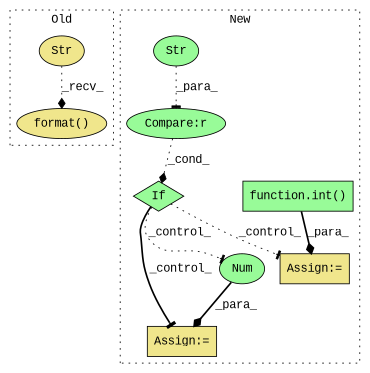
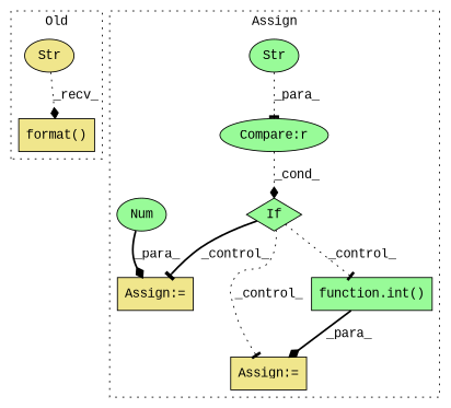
  digraph {
    fontname="Liberation Mono"
    node [a=75 fillcolor=palegreen fontname="Liberation Mono" l=3 shape=box style=filled]
    edge [arrowhead=diamond fontname="Liberation Mono" style=dotted]
-   n1 [fillcolor=khaki l="32,1" label="format()" s="29301,29353" shape=ellipse]
+   n1 [fillcolor=khaki l="32,1" label="format()" s="29301,29353"]
    n2 [a=66 fillcolor=khaki l=24 label=Str s=29301 shape=ellipse]
    n3 [l="4,1" label="function.int()" s="29406,29411"]
    n4 [a=68 fillcolor=khaki label="Assign:=" s=29398]
    n5 [a=96 label=If s=29234 shape=diamond]
    n6 [a=40 l=59 label="Compare:r" s=29237 shape=ellipse]
    n7 [a=66 l=39 label=Str s=29257 shape=ellipse]
    n8 [a=68 fillcolor=khaki label="Assign:=" s=29323]
    n9 [a=76 l=2 label=Num s=29326 shape=ellipse]
    subgraph cluster_1 {
      label=Old
      style=dotted
      n1
      n2
    }
    subgraph cluster_2 {
-     label=New
+     label=Assign
      style=dotted
      n3
      n4
      n5
      n6
      n7
      n8
      n9
    }
    n2 -> n1 [label=_recv_]
    n3 -> n4 [label=_para_ style=bold]
-   n5 -> n9 [arrowhead=tee label=_control_]
+   n5 -> n3 [arrowhead=tee label=_control_]
    n5 -> n4 [arrowhead=tee label=_control_]
    n5 -> n8 [arrowhead=tee label=_control_ style=bold]
    n6 -> n5 [label=_cond_]
    n7 -> n6 [arrowhead=tee label=_para_]
    n9 -> n8 [label=_para_ style=bold]
  }
